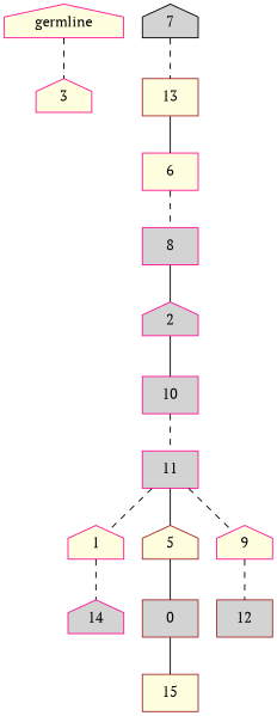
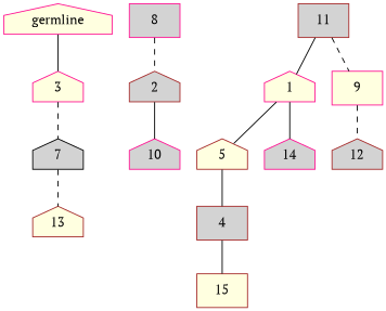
  graph {
    fontname="PT Serif"
    rankdir=UD
    splines=line
    node [color=deeppink fillcolor=lightyellow fontname="PT Serif" shape=house style=filled]
    edge [fontname="PT Serif" style=dashed]
    n1 [label=germline]
    n2 [label=3]
    n3 [color=black fillcolor=lightgrey label=7]
-   n4 [color=brown label=13 shape=box]
-   n5 [label=6 shape=box]
+   n4 [color=brown label=13]
    n6 [fillcolor=lightgrey label=8 shape=box]
-   n7 [fillcolor=lightgrey label=2]
-   n8 [fillcolor=lightgrey label=10 shape=box]
-   n9 [fillcolor=lightgrey label=11 shape=box]
+   n7 [color=brown fillcolor=lightgrey label=2]
+   n8 [fillcolor=lightgrey label=10]
+   n9 [color=brown fillcolor=lightgrey label=11 shape=box]
    n10 [label=1]
    n11 [color=brown label=5]
-   n12 [label=9]
+   n12 [label=9 shape=box]
    n13 [fillcolor=lightgrey label=14]
-   n14 [color=brown fillcolor=lightgrey label=0 shape=box]
-   n15 [color=brown fillcolor=lightgrey label=12 shape=box]
+   n14 [color=brown fillcolor=lightgrey label=4 shape=box]
+   n15 [color=brown fillcolor=lightgrey label=12]
    n16 [color=brown label=15 shape=box]
-   n1 -- n2
+   n1 -- n2 [style=solid]
+   n2 -- n3
    n3 -- n4
-   n4 -- n5 [style=solid]
-   n5 -- n6
-   n6 -- n7 [style=solid]
+   n6 -- n7
    n7 -- n8 [style=solid]
-   n8 -- n9
-   n9 -- n10
-   n9 -- n11 [style=solid]
+   n9 -- n10 [style=solid]
+   n10 -- n11 [style=solid]
    n9 -- n12
-   n10 -- n13
+   n10 -- n13 [style=solid]
    n11 -- n14 [style=solid]
    n12 -- n15
    n14 -- n16 [style=solid]
  }
